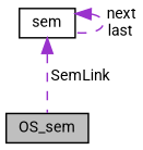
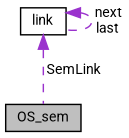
  digraph {
    fontname=Roboto
    node [color=black fontname=Roboto fontsize=10 shape=record style=filled]
    edge [color=darkorchid3 dir=back fontname=Roboto fontsize=10 labelfontname=Helvetica labelfontsize=10 style=dashed]
    n1 [fillcolor=grey75 fontcolor=black height=0.2 label=OS_sem width=0.4]
-   n2 [fillcolor=white height=0.2 label=sem width=0.4]
+   n2 [fillcolor=white height=0.2 label=link width=0.4]
    n2 -> n1 [label=" SemLink"]
    n2 -> n2 [label=" next\nlast"]
  }
